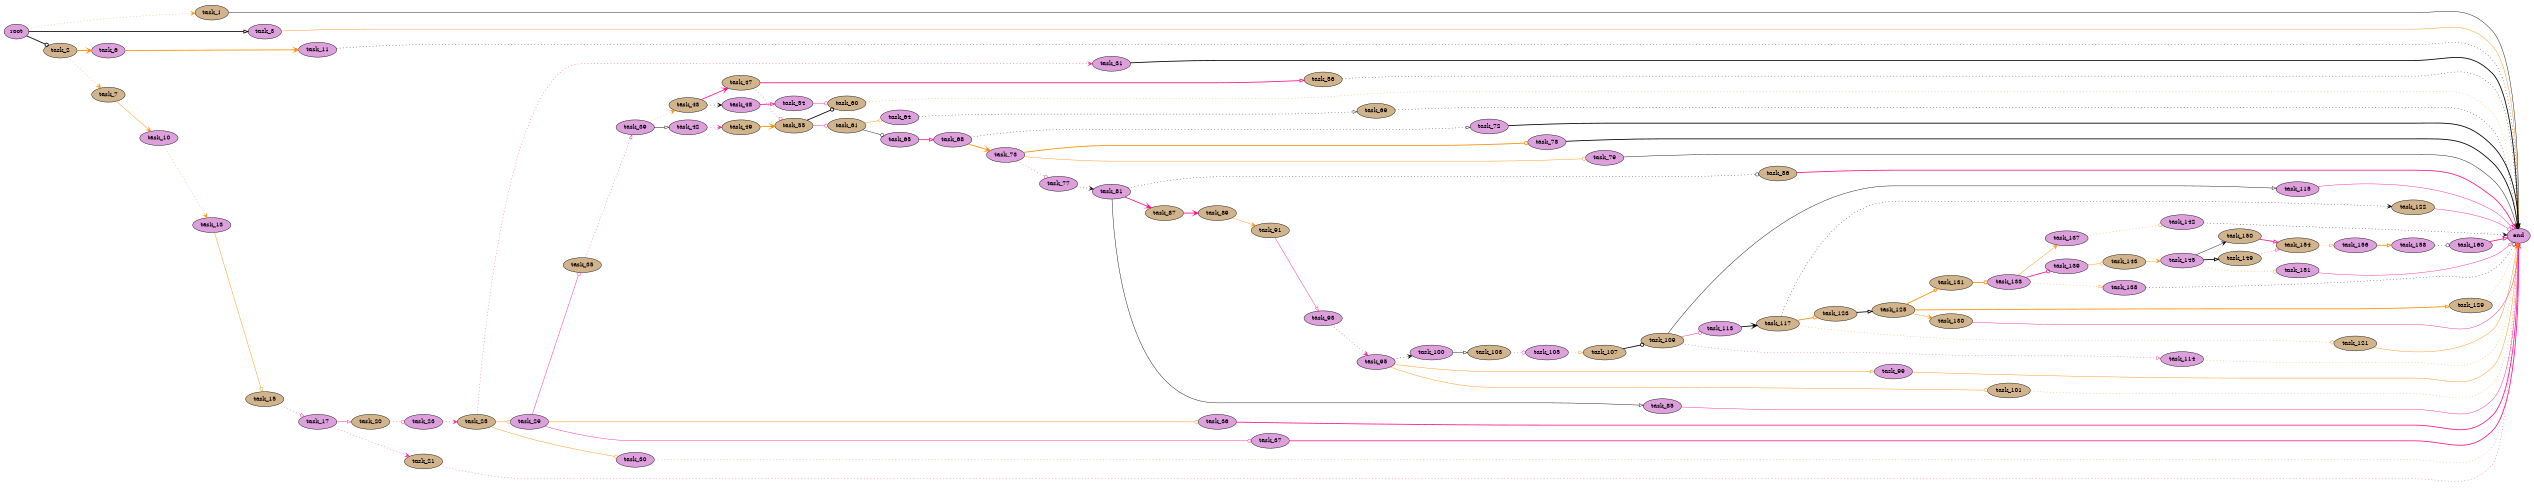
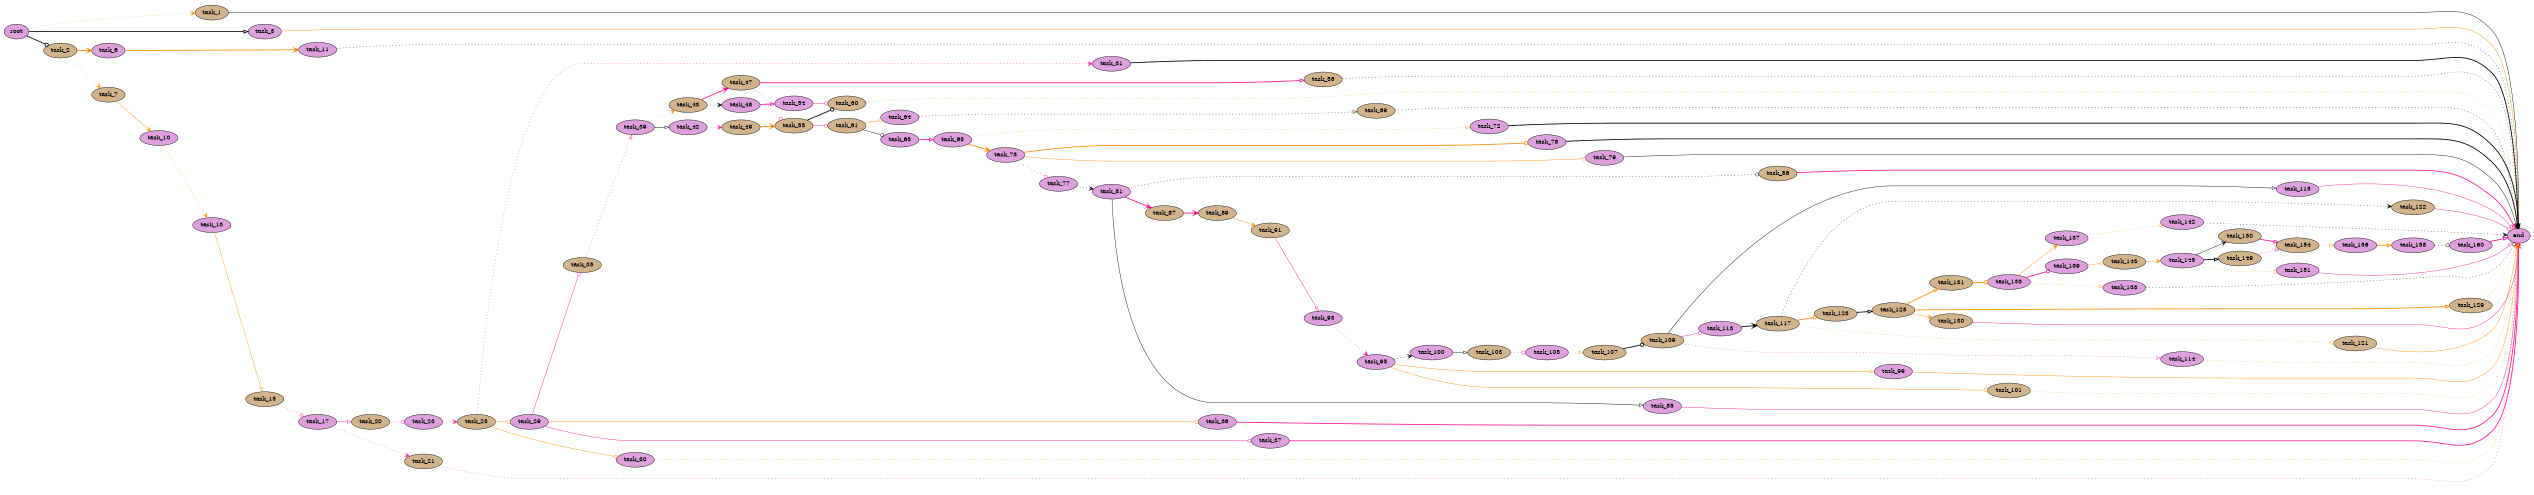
  digraph {
    rankdir=LR
    node [fillcolor=plum style=filled]
    edge [arrowhead=onormal color=darkorange style=dotted]
    task_1 [fillcolor=tan]
    root
    task_2 [fillcolor=tan]
    task_3
    end
    task_6
    task_7 [fillcolor=tan]
    task_11
    task_10
    task_13
    task_15 [fillcolor=tan]
    task_17
    task_20 [fillcolor=tan]
    task_21 [fillcolor=tan]
    task_23
    task_25 [fillcolor=tan]
    task_29
    task_30
    task_31
    task_35 [fillcolor=tan]
    task_36
    task_37
    task_39
    task_42
    task_43 [fillcolor=tan]
    task_49 [fillcolor=tan]
    task_47 [fillcolor=tan]
    task_48
    task_55 [fillcolor=tan]
    task_56 [fillcolor=tan]
    task_54
    task_60 [fillcolor=tan]
    task_61 [fillcolor=tan]
    task_64
    task_65
    task_69 [fillcolor=tan]
    task_68
    task_72
    task_73
    task_77
    task_78
    task_79
    task_81
    task_85
    task_86 [fillcolor=tan]
    task_87 [fillcolor=tan]
    task_89 [fillcolor=tan]
    task_91 [fillcolor=tan]
    task_93
    task_95
    task_99
    task_100
    task_101 [fillcolor=tan]
    task_103 [fillcolor=tan]
    task_105
    task_107 [fillcolor=tan]
    task_109 [fillcolor=tan]
    task_113
    task_114
    task_115
    task_117 [fillcolor=tan]
    task_121 [fillcolor=tan]
    task_122 [fillcolor=tan]
    task_123 [fillcolor=tan]
    task_125 [fillcolor=tan]
    task_129 [fillcolor=tan]
    task_130 [fillcolor=tan]
    task_131 [fillcolor=tan]
    task_133
    task_137
    task_138
    task_139
    task_142
    task_143 [fillcolor=tan]
    task_145
    task_149 [fillcolor=tan]
    task_150 [fillcolor=tan]
    task_151
    task_154 [fillcolor=tan]
    task_156
    task_158
    task_160
    task_1 -> end [arrowhead=odot color=black style=solid]
    root -> task_1 [arrowhead=vee]
    root -> task_2 [arrowhead=odot color=black style=bold]
    root -> task_3 [color=black style=bold]
    task_2 -> task_6 [arrowhead=vee style=bold]
    task_2 -> task_7 [arrowhead=vee]
    task_3 -> end [arrowhead=vee style=solid]
    task_6 -> task_11 [arrowhead=vee style=bold]
    task_7 -> task_10 [arrowhead=vee style=solid]
    task_11 -> end [arrowhead=vee color=black]
    task_10 -> task_13 [arrowhead=vee]
    task_13 -> task_15 [style=solid]
    task_15 -> task_17 [color=deeppink]
    task_17 -> task_20 [color=deeppink style=solid]
    task_17 -> task_21 [arrowhead=vee color=deeppink]
    task_20 -> task_23 [arrowhead=odot color=deeppink]
    task_21 -> end [color=deeppink]
    task_23 -> task_25 [arrowhead=vee color=deeppink]
    task_25 -> task_29 [arrowhead=odot style=solid]
    task_25 -> task_30 [arrowhead=odot style=solid]
    task_25 -> task_31 [arrowhead=vee color=deeppink]
    task_29 -> task_35 [arrowhead=odot color=deeppink style=solid]
    task_29 -> task_36 [arrowhead=odot style=solid]
    task_29 -> task_37 [arrowhead=odot color=deeppink style=solid]
    task_30 -> end [arrowhead=vee]
    task_31 -> end [color=black style=bold]
    task_35 -> task_39 [color=deeppink]
    task_36 -> end [arrowhead=vee color=deeppink style=bold]
    task_37 -> end [arrowhead=odot color=deeppink style=bold]
    task_39 -> task_42 [color=black style=solid]
    task_39 -> task_43 [arrowhead=vee]
    task_42 -> task_49 [arrowhead=vee color=deeppink]
    task_43 -> task_47 [arrowhead=vee color=deeppink style=bold]
    task_43 -> task_48 [arrowhead=vee color=black]
    task_49 -> task_55 [arrowhead=vee style=bold]
    task_47 -> task_55 [arrowhead=odot color=deeppink]
    task_47 -> task_56 [color=deeppink style=bold]
    task_48 -> task_54 [color=deeppink style=bold]
    task_55 -> task_60 [arrowhead=odot color=black style=bold]
    task_55 -> task_61 [arrowhead=odot color=deeppink style=solid]
    task_56 -> end [color=black]
    task_54 -> task_60 [arrowhead=odot color=deeppink style=solid]
    task_60 -> end [arrowhead=vee]
    task_61 -> task_64 [arrowhead=odot style=solid]
    task_61 -> task_65 [arrowhead=odot color=black style=solid]
    task_64 -> task_69 [color=black]
    task_65 -> task_68 [color=deeppink style=bold]
    task_69 -> end [arrowhead=vee color=black]
-   task_68 -> task_72 [color=black]
+   task_68 -> task_72
    task_68 -> task_73 [arrowhead=vee style=bold]
    task_72 -> end [color=black style=bold]
    task_73 -> task_77 [arrowhead=odot color=deeppink]
    task_73 -> task_78 [arrowhead=odot style=bold]
    task_73 -> task_79 [arrowhead=odot style=solid]
    task_77 -> task_81 [arrowhead=vee color=black]
    task_78 -> end [arrowhead=odot color=black style=bold]
    task_79 -> end [arrowhead=vee color=black style=solid]
    task_81 -> task_85 [color=black style=solid]
    task_81 -> task_86 [arrowhead=odot color=black]
    task_81 -> task_87 [arrowhead=vee color=deeppink style=bold]
    task_85 -> end [arrowhead=odot color=deeppink style=solid]
    task_86 -> end [color=deeppink style=bold]
    task_87 -> task_89 [arrowhead=vee color=deeppink style=bold]
    task_89 -> task_91 [arrowhead=vee style=solid]
    task_91 -> task_93 [color=deeppink style=solid]
    task_93 -> task_95 [arrowhead=vee color=deeppink]
    task_95 -> task_99 [style=solid]
    task_95 -> task_100 [arrowhead=vee color=black]
    task_95 -> task_101 [arrowhead=odot style=solid]
    task_99 -> end [style=solid]
    task_100 -> task_103 [color=black style=solid]
    task_101 -> end [arrowhead=vee]
    task_103 -> task_105 [arrowhead=odot color=deeppink]
    task_105 -> task_107
    task_107 -> task_109 [arrowhead=odot color=black style=bold]
    task_109 -> task_113 [arrowhead=odot color=deeppink style=solid]
    task_109 -> task_114 [color=deeppink]
    task_109 -> task_115 [color=black style=solid]
    task_113 -> task_117 [arrowhead=vee color=black style=bold]
    task_114 -> end
    task_115 -> end [color=deeppink style=solid]
    task_117 -> task_121 [arrowhead=odot]
    task_117 -> task_122 [arrowhead=vee color=black]
    task_117 -> task_123 [arrowhead=odot style=bold]
    task_121 -> end [arrowhead=odot style=solid]
    task_122 -> end [arrowhead=odot color=deeppink style=solid]
    task_123 -> task_125 [color=black style=bold]
    task_125 -> task_129 [style=bold]
    task_125 -> task_130 [arrowhead=vee style=solid]
    task_125 -> task_131 [style=bold]
    task_129 -> end
    task_130 -> end [arrowhead=odot color=deeppink style=solid]
    task_131 -> task_133 [arrowhead=odot style=bold]
    task_133 -> task_137 [arrowhead=vee style=solid]
    task_133 -> task_138
    task_133 -> task_139 [arrowhead=odot color=deeppink style=bold]
    task_137 -> task_142 [arrowhead=odot]
    task_138 -> end [arrowhead=odot color=black]
    task_139 -> task_143 [arrowhead=odot style=solid]
    task_142 -> end [arrowhead=vee color=black]
    task_143 -> task_145 [arrowhead=vee style=solid]
    task_145 -> task_149 [color=black style=bold]
    task_145 -> task_150 [arrowhead=vee color=black style=solid]
    task_145 -> task_151 [arrowhead=odot]
    task_149 -> task_154 [color=deeppink]
    task_150 -> task_154 [color=deeppink style=bold]
    task_151 -> end [color=deeppink style=solid]
    task_154 -> task_156
    task_156 -> task_158 [style=bold]
    task_158 -> task_160 [arrowhead=odot color=black]
    task_160 -> end [color=deeppink style=bold]
  }
